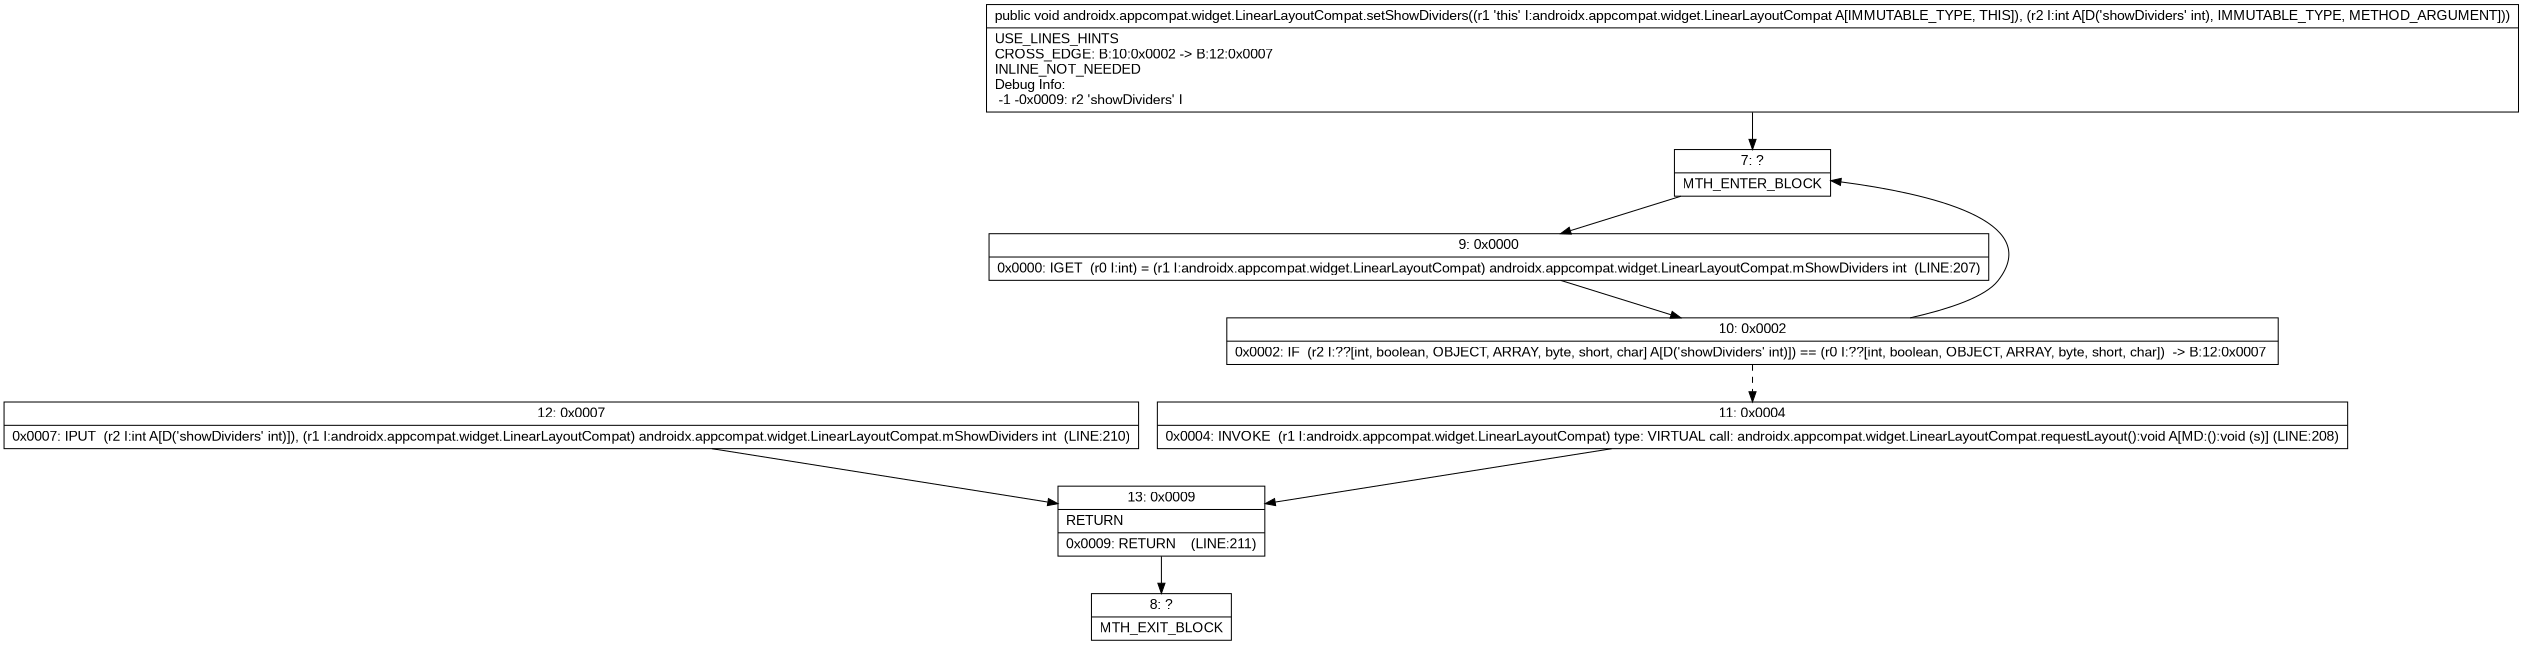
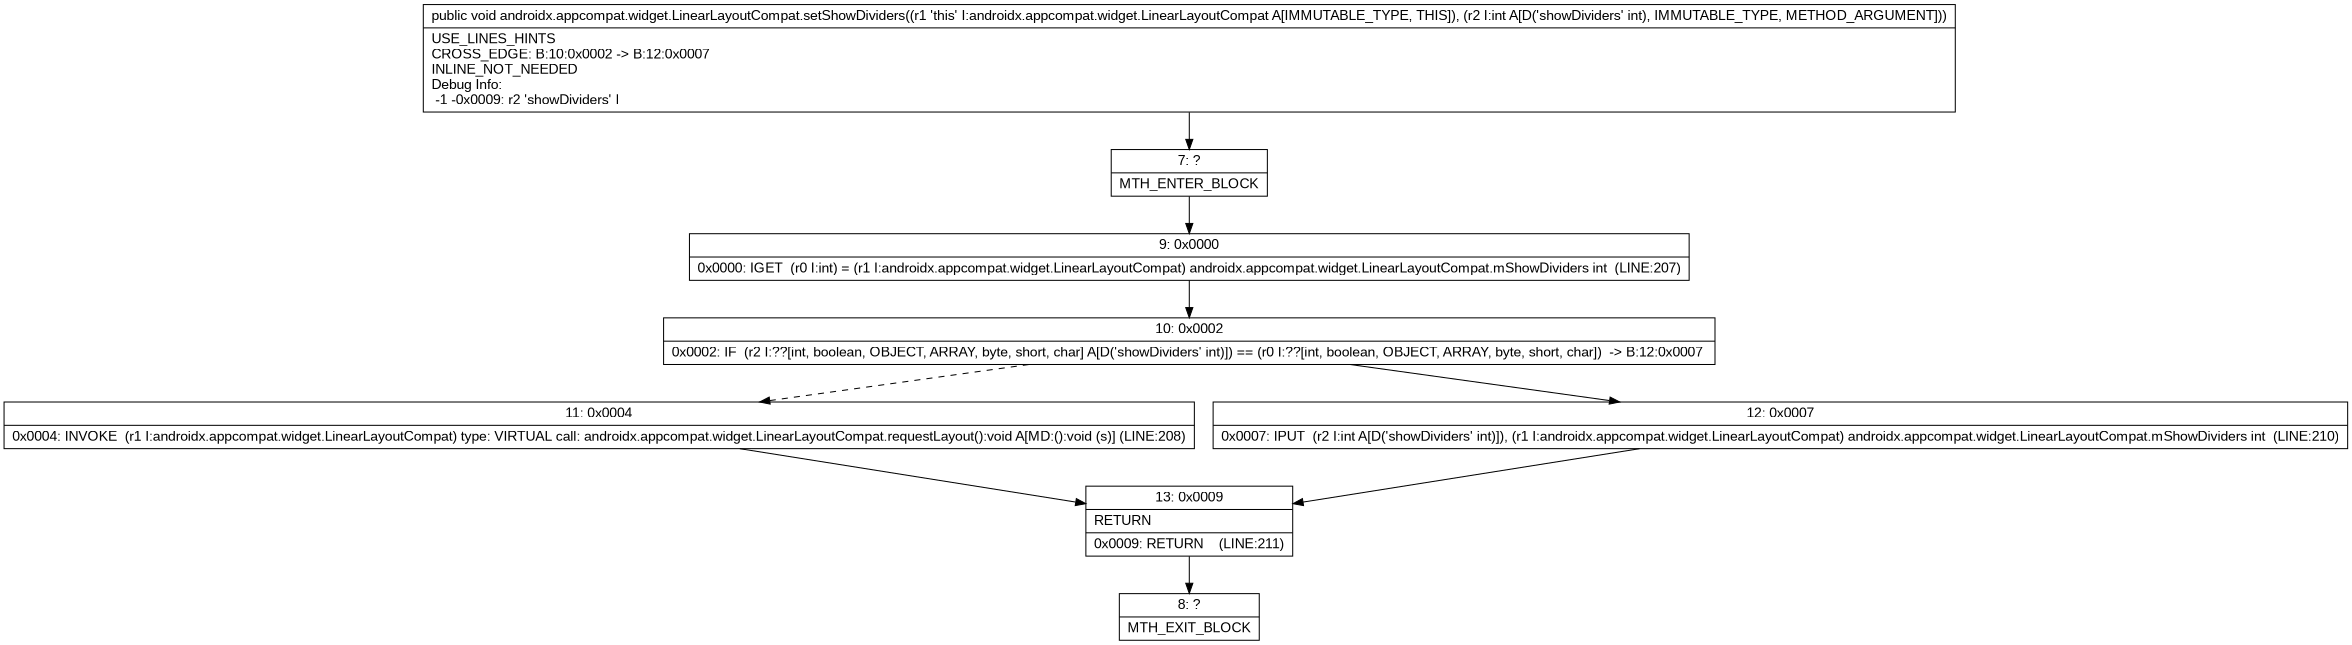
  digraph {
    fontname="Liberation Sans"
    node [fontname="Liberation Sans" shape=record]
    edge [fontname="Liberation Sans"]
    n1 [label="{7\:\ ?|MTH_ENTER_BLOCK\l}"]
    n2 [label="{9\:\ 0x0000|0x0000: IGET  (r0 I:int) = (r1 I:androidx.appcompat.widget.LinearLayoutCompat) androidx.appcompat.widget.LinearLayoutCompat.mShowDividers int  (LINE:207)\l}"]
    n3 [label="{10\:\ 0x0002|0x0002: IF  (r2 I:??[int, boolean, OBJECT, ARRAY, byte, short, char] A[D('showDividers' int)]) == (r0 I:??[int, boolean, OBJECT, ARRAY, byte, short, char])  \-\> B:12:0x0007 \l}"]
    n4 [label="{11\:\ 0x0004|0x0004: INVOKE  (r1 I:androidx.appcompat.widget.LinearLayoutCompat) type: VIRTUAL call: androidx.appcompat.widget.LinearLayoutCompat.requestLayout():void A[MD:():void (s)] (LINE:208)\l}"]
    n5 [label="{12\:\ 0x0007|0x0007: IPUT  (r2 I:int A[D('showDividers' int)]), (r1 I:androidx.appcompat.widget.LinearLayoutCompat) androidx.appcompat.widget.LinearLayoutCompat.mShowDividers int  (LINE:210)\l}"]
    n6 [label="{13\:\ 0x0009|RETURN\l|0x0009: RETURN    (LINE:211)\l}"]
    n7 [label="{8\:\ ?|MTH_EXIT_BLOCK\l}"]
    n8 [label="{public void androidx.appcompat.widget.LinearLayoutCompat.setShowDividers((r1 'this' I:androidx.appcompat.widget.LinearLayoutCompat A[IMMUTABLE_TYPE, THIS]), (r2 I:int A[D('showDividers' int), IMMUTABLE_TYPE, METHOD_ARGUMENT]))  | USE_LINES_HINTS\lCROSS_EDGE: B:10:0x0002 \-\> B:12:0x0007\lINLINE_NOT_NEEDED\lDebug Info:\l  \-1 \-0x0009: r2 'showDividers' I\l}"]
    n1 -> n2
    n2 -> n3
    n3 -> n4 [style=dashed]
-   n3 -> n1
+   n3 -> n5
    n4 -> n6
    n5 -> n6
    n6 -> n7
    n8 -> n1
  }
